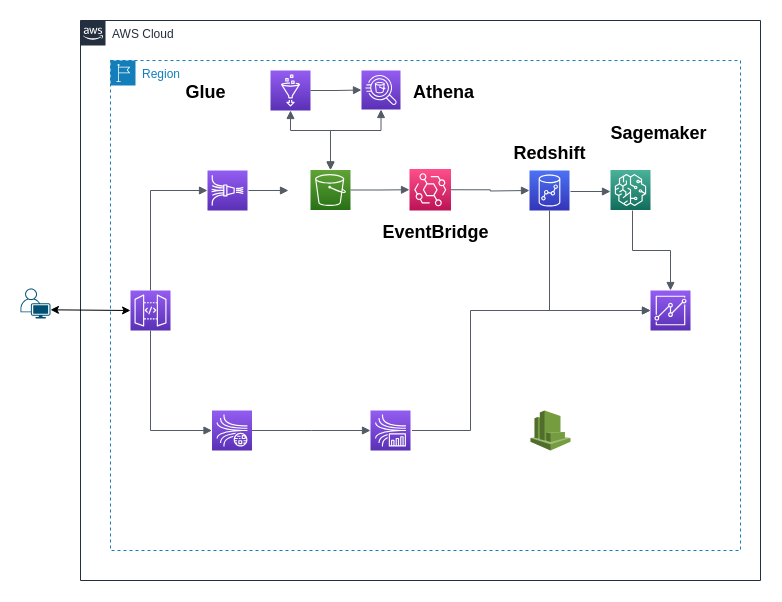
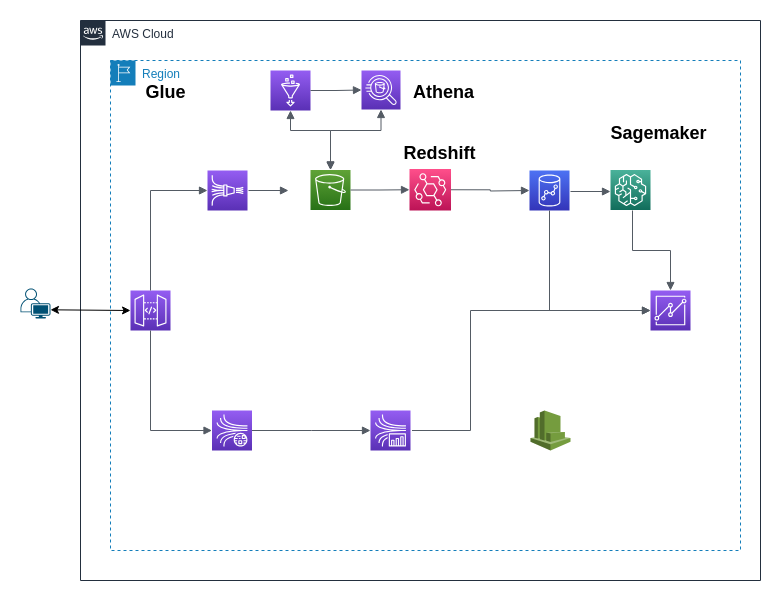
  <mxCell id="0" />
  <mxCell id="1" parent="0" />
  <mxCell id="2" value="AWS Cloud" style="points=[[0,0],[0.25,0],[0.5,0],[0.75,0],[1,0],[1,0.25],[1,0.5],[1,0.75],[1,1],[0.75,1],[0.5,1],[0.25,1],[0,1],[0,0.75],[0,0.5],[0,0.25]];outlineConnect=0;gradientColor=none;html=1;whiteSpace=wrap;fontSize=12;fontStyle=0;container=1;pointerEvents=0;collapsible=0;recursiveResize=0;shape=mxgraph.aws4.group;grIcon=mxgraph.aws4.group_aws_cloud_alt;strokeColor=#232F3E;fillColor=none;verticalAlign=top;align=left;spacingLeft=30;fontColor=#232F3E;dashed=0;" parent="1" vertex="1"><mxGeometry x="80" y="20" width="680" height="560" as="geometry" /></mxCell>
  <mxCell id="3" value="Region" style="points=[[0,0],[0.25,0],[0.5,0],[0.75,0],[1,0],[1,0.25],[1,0.5],[1,0.75],[1,1],[0.75,1],[0.5,1],[0.25,1],[0,1],[0,0.75],[0,0.5],[0,0.25]];outlineConnect=0;gradientColor=none;html=1;whiteSpace=wrap;fontSize=12;fontStyle=0;container=1;pointerEvents=0;collapsible=0;recursiveResize=0;shape=mxgraph.aws4.group;grIcon=mxgraph.aws4.group_region;strokeColor=#147EBA;fillColor=none;verticalAlign=top;align=left;spacingLeft=30;fontColor=#147EBA;dashed=1;" parent="1" vertex="1"><mxGeometry x="110" y="60" width="630" height="490" as="geometry" /></mxCell>
  <mxCell id="4" value="" style="sketch=0;points=[[0,0,0],[0.25,0,0],[0.5,0,0],[0.75,0,0],[1,0,0],[0,1,0],[0.25,1,0],[0.5,1,0],[0.75,1,0],[1,1,0],[0,0.25,0],[0,0.5,0],[0,0.75,0],[1,0.25,0],[1,0.5,0],[1,0.75,0]];outlineConnect=0;fontColor=#232F3E;gradientColor=#945DF2;gradientDirection=north;fillColor=#5A30B5;strokeColor=#ffffff;dashed=0;verticalLabelPosition=bottom;verticalAlign=top;align=center;html=1;fontSize=12;fontStyle=0;aspect=fixed;shape=mxgraph.aws4.resourceIcon;resIcon=mxgraph.aws4.kinesis_data_firehose;" parent="3" vertex="1"><mxGeometry x="97" y="110" width="40" height="40" as="geometry" /></mxCell>
  <mxCell id="5" value="" style="sketch=0;points=[[0,0,0],[0.25,0,0],[0.5,0,0],[0.75,0,0],[1,0,0],[0,1,0],[0.25,1,0],[0.5,1,0],[0.75,1,0],[1,1,0],[0,0.25,0],[0,0.5,0],[0,0.75,0],[1,0.25,0],[1,0.5,0],[1,0.75,0]];outlineConnect=0;fontColor=#232F3E;gradientColor=#945DF2;gradientDirection=north;fillColor=#5A30B5;strokeColor=#ffffff;dashed=0;verticalLabelPosition=bottom;verticalAlign=top;align=center;html=1;fontSize=12;fontStyle=0;aspect=fixed;shape=mxgraph.aws4.resourceIcon;resIcon=mxgraph.aws4.kinesis_data_streams;" parent="3" vertex="1"><mxGeometry x="101.5" y="350" width="40" height="40" as="geometry" /></mxCell>
  <mxCell id="6" value="" style="sketch=0;points=[[0,0,0],[0.25,0,0],[0.5,0,0],[0.75,0,0],[1,0,0],[0,1,0],[0.25,1,0],[0.5,1,0],[0.75,1,0],[1,1,0],[0,0.25,0],[0,0.5,0],[0,0.75,0],[1,0.25,0],[1,0.5,0],[1,0.75,0]];outlineConnect=0;fontColor=#232F3E;gradientColor=#945DF2;gradientDirection=north;fillColor=#5A30B5;strokeColor=#ffffff;dashed=0;verticalLabelPosition=bottom;verticalAlign=top;align=center;html=1;fontSize=12;fontStyle=0;aspect=fixed;shape=mxgraph.aws4.resourceIcon;resIcon=mxgraph.aws4.api_gateway;" parent="3" vertex="1"><mxGeometry x="20" y="230" width="40" height="40" as="geometry" /></mxCell>
  <mxCell id="7" value="" style="sketch=0;points=[[0,0,0],[0.25,0,0],[0.5,0,0],[0.75,0,0],[1,0,0],[0,1,0],[0.25,1,0],[0.5,1,0],[0.75,1,0],[1,1,0],[0,0.25,0],[0,0.5,0],[0,0.75,0],[1,0.25,0],[1,0.5,0],[1,0.75,0]];outlineConnect=0;fontColor=#232F3E;gradientColor=#945DF2;gradientDirection=north;fillColor=#5A30B5;strokeColor=#ffffff;dashed=0;verticalLabelPosition=bottom;verticalAlign=top;align=center;html=1;fontSize=12;fontStyle=0;aspect=fixed;shape=mxgraph.aws4.resourceIcon;resIcon=mxgraph.aws4.glue;" parent="3" vertex="1"><mxGeometry x="160" y="10" width="40" height="40" as="geometry" /></mxCell>
  <mxCell id="8" value="" style="sketch=0;points=[[0,0,0],[0.25,0,0],[0.5,0,0],[0.75,0,0],[1,0,0],[0,1,0],[0.25,1,0],[0.5,1,0],[0.75,1,0],[1,1,0],[0,0.25,0],[0,0.5,0],[0,0.75,0],[1,0.25,0],[1,0.5,0],[1,0.75,0]];outlineConnect=0;fontColor=#232F3E;gradientColor=#945DF2;gradientDirection=north;fillColor=#5A30B5;strokeColor=#ffffff;dashed=0;verticalLabelPosition=bottom;verticalAlign=top;align=center;html=1;fontSize=12;fontStyle=0;aspect=fixed;shape=mxgraph.aws4.resourceIcon;resIcon=mxgraph.aws4.athena;" parent="3" vertex="1"><mxGeometry x="251" y="10" width="39" height="39" as="geometry" /></mxCell>
  <mxCell id="9" value="" style="sketch=0;points=[[0,0,0],[0.25,0,0],[0.5,0,0],[0.75,0,0],[1,0,0],[0,1,0],[0.25,1,0],[0.5,1,0],[0.75,1,0],[1,1,0],[0,0.25,0],[0,0.5,0],[0,0.75,0],[1,0.25,0],[1,0.5,0],[1,0.75,0]];outlineConnect=0;fontColor=#232F3E;gradientColor=#4D72F3;gradientDirection=north;fillColor=#3334B9;strokeColor=#ffffff;dashed=0;verticalLabelPosition=bottom;verticalAlign=top;align=center;html=1;fontSize=12;fontStyle=0;aspect=fixed;shape=mxgraph.aws4.resourceIcon;resIcon=mxgraph.aws4.redshift;" parent="3" vertex="1"><mxGeometry x="419" y="110" width="40" height="40" as="geometry" /></mxCell>
  <mxCell id="10" value="" style="sketch=0;points=[[0,0,0],[0.25,0,0],[0.5,0,0],[0.75,0,0],[1,0,0],[0,1,0],[0.25,1,0],[0.5,1,0],[0.75,1,0],[1,1,0],[0,0.25,0],[0,0.5,0],[0,0.75,0],[1,0.25,0],[1,0.5,0],[1,0.75,0]];outlineConnect=0;fontColor=#232F3E;gradientColor=#60A337;gradientDirection=north;fillColor=#277116;strokeColor=#ffffff;dashed=0;verticalLabelPosition=bottom;verticalAlign=top;align=center;html=1;fontSize=12;fontStyle=0;aspect=fixed;shape=mxgraph.aws4.resourceIcon;resIcon=mxgraph.aws4.s3;" parent="3" vertex="1"><mxGeometry x="200" y="109.5" width="40" height="40" as="geometry" /></mxCell>
  <mxCell id="11" value="" style="sketch=0;points=[[0,0,0],[0.25,0,0],[0.5,0,0],[0.75,0,0],[1,0,0],[0,1,0],[0.25,1,0],[0.5,1,0],[0.75,1,0],[1,1,0],[0,0.25,0],[0,0.5,0],[0,0.75,0],[1,0.25,0],[1,0.5,0],[1,0.75,0]];outlineConnect=0;fontColor=#232F3E;gradientColor=#4AB29A;gradientDirection=north;fillColor=#116D5B;strokeColor=#ffffff;dashed=0;verticalLabelPosition=bottom;verticalAlign=top;align=center;html=1;fontSize=12;fontStyle=0;aspect=fixed;shape=mxgraph.aws4.resourceIcon;resIcon=mxgraph.aws4.sagemaker;" parent="3" vertex="1"><mxGeometry x="500" y="109.5" width="40" height="40" as="geometry" /></mxCell>
  <mxCell id="12" value="" style="sketch=0;points=[[0,0,0],[0.25,0,0],[0.5,0,0],[0.75,0,0],[1,0,0],[0,1,0],[0.25,1,0],[0.5,1,0],[0.75,1,0],[1,1,0],[0,0.25,0],[0,0.5,0],[0,0.75,0],[1,0.25,0],[1,0.5,0],[1,0.75,0]];outlineConnect=0;fontColor=#232F3E;gradientColor=#945DF2;gradientDirection=north;fillColor=#5A30B5;strokeColor=#ffffff;dashed=0;verticalLabelPosition=bottom;verticalAlign=top;align=center;html=1;fontSize=12;fontStyle=0;aspect=fixed;shape=mxgraph.aws4.resourceIcon;resIcon=mxgraph.aws4.quicksight;" parent="3" vertex="1"><mxGeometry x="540" y="230" width="40" height="40" as="geometry" /></mxCell>
  <mxCell id="13" value="" style="sketch=0;points=[[0,0,0],[0.25,0,0],[0.5,0,0],[0.75,0,0],[1,0,0],[0,1,0],[0.25,1,0],[0.5,1,0],[0.75,1,0],[1,1,0],[0,0.25,0],[0,0.5,0],[0,0.75,0],[1,0.25,0],[1,0.5,0],[1,0.75,0]];outlineConnect=0;fontColor=#232F3E;gradientColor=#945DF2;gradientDirection=north;fillColor=#5A30B5;strokeColor=#ffffff;dashed=0;verticalLabelPosition=bottom;verticalAlign=top;align=center;html=1;fontSize=12;fontStyle=0;aspect=fixed;shape=mxgraph.aws4.resourceIcon;resIcon=mxgraph.aws4.kinesis_data_analytics;" parent="3" vertex="1"><mxGeometry x="260" y="350" width="40" height="40" as="geometry" /></mxCell>
  <mxCell id="14" value="" style="sketch=0;points=[[0,0,0],[0.25,0,0],[0.5,0,0],[0.75,0,0],[1,0,0],[0,1,0],[0.25,1,0],[0.5,1,0],[0.75,1,0],[1,1,0],[0,0.25,0],[0,0.5,0],[0,0.75,0],[1,0.25,0],[1,0.5,0],[1,0.75,0]];outlineConnect=0;fontColor=#232F3E;gradientColor=#FF4F8B;gradientDirection=north;fillColor=#BC1356;strokeColor=#ffffff;dashed=0;verticalLabelPosition=bottom;verticalAlign=top;align=center;html=1;fontSize=12;fontStyle=0;aspect=fixed;shape=mxgraph.aws4.resourceIcon;resIcon=mxgraph.aws4.eventbridge;" parent="3" vertex="1"><mxGeometry x="299" y="108.5" width="41.5" height="41.5" as="geometry" /></mxCell>
  <mxCell id="15" value="" style="outlineConnect=0;dashed=0;verticalLabelPosition=bottom;verticalAlign=top;align=center;html=1;shape=mxgraph.aws3.cloudwatch;fillColor=#759C3E;gradientColor=none;" parent="3" vertex="1"><mxGeometry x="420" y="350" width="40" height="40" as="geometry" /></mxCell>
  <mxCell id="16" value="" style="edgeStyle=orthogonalEdgeStyle;html=1;endArrow=block;elbow=vertical;startArrow=none;endFill=1;strokeColor=#545B64;rounded=0;entryX=0;entryY=0.5;entryDx=0;entryDy=0;entryPerimeter=0;exitX=0.5;exitY=0;exitDx=0;exitDy=0;exitPerimeter=0;" parent="3" source="6" target="4" edge="1"><mxGeometry width="100" relative="1" as="geometry"><mxPoint x="-60" y="-120" as="sourcePoint" /><mxPoint x="140" y="380" as="targetPoint" /></mxGeometry></mxCell>
  <mxCell id="17" value="" style="edgeStyle=orthogonalEdgeStyle;html=1;endArrow=block;elbow=vertical;startArrow=none;endFill=1;strokeColor=#545B64;rounded=0;entryX=0;entryY=0.5;entryDx=0;entryDy=0;entryPerimeter=0;" parent="3" target="5" edge="1"><mxGeometry width="100" relative="1" as="geometry"><mxPoint x="40" y="270" as="sourcePoint" /><mxPoint x="140" y="270" as="targetPoint" /><Array as="points"><mxPoint x="40" y="370" /></Array></mxGeometry></mxCell>
  <mxCell id="18" value="" style="edgeStyle=orthogonalEdgeStyle;html=1;endArrow=block;elbow=vertical;startArrow=none;endFill=1;strokeColor=#545B64;rounded=0;exitX=1;exitY=0.5;exitDx=0;exitDy=0;exitPerimeter=0;" parent="3" edge="1"><mxGeometry width="100" relative="1" as="geometry"><mxPoint x="138" y="130" as="sourcePoint" /><mxPoint x="178" y="130" as="targetPoint" /></mxGeometry></mxCell>
  <mxCell id="19" value="" style="edgeStyle=orthogonalEdgeStyle;html=1;endArrow=block;elbow=vertical;startArrow=none;endFill=1;strokeColor=#545B64;rounded=0;exitX=1;exitY=0.5;exitDx=0;exitDy=0;exitPerimeter=0;" parent="3" edge="1" source="14"><mxGeometry width="100" relative="1" as="geometry"><mxPoint x="379" y="130" as="sourcePoint" /><mxPoint x="419" y="130" as="targetPoint" /></mxGeometry></mxCell>
  <mxCell id="20" value="" style="edgeStyle=orthogonalEdgeStyle;html=1;endArrow=block;elbow=vertical;startArrow=none;endFill=1;strokeColor=#545B64;rounded=0;" parent="3" edge="1"><mxGeometry width="100" relative="1" as="geometry"><mxPoint x="460" y="131" as="sourcePoint" /><mxPoint x="500" y="131" as="targetPoint" /></mxGeometry></mxCell>
  <mxCell id="21" value="" style="edgeStyle=orthogonalEdgeStyle;html=1;endArrow=block;elbow=vertical;startArrow=none;endFill=1;strokeColor=#545B64;rounded=0;exitX=0.5;exitY=1;exitDx=0;exitDy=0;exitPerimeter=0;entryX=0;entryY=0.5;entryDx=0;entryDy=0;entryPerimeter=0;" parent="3" source="9" target="12" edge="1"><mxGeometry width="100" relative="1" as="geometry"><mxPoint x="320" y="210" as="sourcePoint" /><mxPoint x="420" y="210" as="targetPoint" /><Array as="points"><mxPoint x="439" y="250" /></Array></mxGeometry></mxCell>
  <mxCell id="22" value="" style="edgeStyle=orthogonalEdgeStyle;html=1;endArrow=block;elbow=vertical;startArrow=none;endFill=1;strokeColor=#545B64;rounded=0;entryX=0.5;entryY=0;entryDx=0;entryDy=0;entryPerimeter=0;" parent="3" target="12" edge="1"><mxGeometry width="100" relative="1" as="geometry"><mxPoint x="522" y="150" as="sourcePoint" /><mxPoint x="522" y="230" as="targetPoint" /><Array as="points"><mxPoint x="522" y="190" /><mxPoint x="560" y="190" /></Array></mxGeometry></mxCell>
  <mxCell id="23" value="" style="edgeStyle=orthogonalEdgeStyle;html=1;endArrow=block;elbow=vertical;startArrow=none;endFill=1;strokeColor=#545B64;rounded=0;exitX=1;exitY=0.5;exitDx=0;exitDy=0;exitPerimeter=0;" parent="3" source="5" edge="1"><mxGeometry width="100" relative="1" as="geometry"><mxPoint x="220" y="370" as="sourcePoint" /><mxPoint x="260" y="370" as="targetPoint" /></mxGeometry></mxCell>
  <mxCell id="24" value="" style="edgeStyle=orthogonalEdgeStyle;html=1;endArrow=block;elbow=vertical;startArrow=none;endFill=1;strokeColor=#545B64;rounded=0;entryX=0;entryY=0.5;entryDx=0;entryDy=0;entryPerimeter=0;" parent="3" target="12" edge="1"><mxGeometry width="100" relative="1" as="geometry"><mxPoint x="301.5" y="370" as="sourcePoint" /><mxPoint x="421.5" y="210" as="targetPoint" /><Array as="points"><mxPoint x="360" y="370" /><mxPoint x="360" y="250" /></Array></mxGeometry></mxCell>
- <mxCell id="25" value="&lt;font style=&quot;font-size: 18px&quot;&gt;Glue&lt;/font&gt;" style="text;strokeColor=none;fillColor=none;html=1;fontSize=24;fontStyle=1;verticalAlign=middle;align=center;" parent="3" vertex="1"><mxGeometry x="45" y="20" width="100" height="20" as="geometry" /></mxCell>
+ <mxCell id="25" value="&lt;font style=&quot;font-size: 18px&quot;&gt;Glue&lt;/font&gt;" style="text;strokeColor=none;fillColor=none;html=1;fontSize=24;fontStyle=1;verticalAlign=middle;align=center;" parent="3" vertex="1"><mxGeometry x="5" y="20" width="100" height="20" as="geometry" /></mxCell>
  <mxCell id="26" value="" style="edgeStyle=orthogonalEdgeStyle;html=1;endArrow=block;elbow=vertical;startArrow=none;endFill=1;strokeColor=#545B64;rounded=0;entryX=0;entryY=0.5;entryDx=0;entryDy=0;entryPerimeter=0;exitX=1;exitY=0.5;exitDx=0;exitDy=0;exitPerimeter=0;" edge="1" parent="3" source="7" target="8"><mxGeometry width="100" relative="1" as="geometry"><mxPoint x="240" y="30" as="sourcePoint" /><mxPoint x="280" y="29.5" as="targetPoint" /></mxGeometry></mxCell>
  <mxCell id="27" value="&lt;font style=&quot;font-size: 18px&quot;&gt;Athena&lt;/font&gt;" style="text;strokeColor=none;fillColor=none;html=1;fontSize=24;fontStyle=1;verticalAlign=middle;align=center;" vertex="1" parent="3"><mxGeometry x="283" y="20" width="100" height="20" as="geometry" /></mxCell>
  <mxCell id="28" value="&lt;font style=&quot;font-size: 18px&quot;&gt;Sagemaker&lt;/font&gt;" style="text;strokeColor=none;fillColor=none;html=1;fontSize=24;fontStyle=1;verticalAlign=middle;align=center;" vertex="1" parent="3"><mxGeometry x="498" y="61" width="100" height="20" as="geometry" /></mxCell>
- <mxCell id="29" value="&lt;font style=&quot;font-size: 18px&quot;&gt;Redshift&lt;/font&gt;" style="text;strokeColor=none;fillColor=none;html=1;fontSize=24;fontStyle=1;verticalAlign=middle;align=center;" vertex="1" parent="3"><mxGeometry x="389" y="81" width="100" height="20" as="geometry" /></mxCell>
+ <mxCell id="29" value="&lt;font style=&quot;font-size: 18px&quot;&gt;Redshift&lt;/font&gt;" style="text;strokeColor=none;fillColor=none;html=1;fontSize=24;fontStyle=1;verticalAlign=middle;align=center;" vertex="1" parent="3"><mxGeometry x="279" y="81" width="100" height="20" as="geometry" /></mxCell>
  <mxCell id="30" value="" style="edgeStyle=orthogonalEdgeStyle;html=1;endArrow=block;elbow=vertical;startArrow=none;endFill=1;strokeColor=#545B64;rounded=0;exitX=1;exitY=0.5;exitDx=0;exitDy=0;exitPerimeter=0;entryX=0;entryY=0.5;entryDx=0;entryDy=0;entryPerimeter=0;" edge="1" parent="3" source="10" target="14"><mxGeometry width="100" relative="1" as="geometry"><mxPoint x="148" y="140" as="sourcePoint" /><mxPoint x="188" y="140" as="targetPoint" /></mxGeometry></mxCell>
  <mxCell id="31" value="" style="edgeStyle=orthogonalEdgeStyle;html=1;endArrow=block;elbow=vertical;startArrow=block;startFill=1;endFill=1;strokeColor=#545B64;rounded=0;exitX=0.5;exitY=1;exitDx=0;exitDy=0;exitPerimeter=0;entryX=0.5;entryY=0;entryDx=0;entryDy=0;entryPerimeter=0;" edge="1" parent="3" source="7" target="10"><mxGeometry width="100" relative="1" as="geometry"><mxPoint x="180" y="70" as="sourcePoint" /><mxPoint x="280" y="70" as="targetPoint" /><Array as="points"><mxPoint x="180" y="70" /><mxPoint x="220" y="70" /></Array></mxGeometry></mxCell>
  <mxCell id="32" value="" style="edgeStyle=orthogonalEdgeStyle;html=1;endArrow=block;elbow=vertical;startArrow=block;startFill=1;endFill=1;strokeColor=#545B64;rounded=0;exitX=0.5;exitY=1;exitDx=0;exitDy=0;exitPerimeter=0;entryX=0.5;entryY=0;entryDx=0;entryDy=0;entryPerimeter=0;" edge="1" parent="3" source="8" target="10"><mxGeometry width="100" relative="1" as="geometry"><mxPoint x="270" y="70" as="sourcePoint" /><mxPoint x="370" y="70" as="targetPoint" /><Array as="points"><mxPoint x="271" y="70" /><mxPoint x="220" y="70" /></Array></mxGeometry></mxCell>
- <mxCell id="33" value="&lt;font style=&quot;font-size: 18px&quot;&gt;EventBridge&lt;/font&gt;" style="text;strokeColor=none;fillColor=none;html=1;fontSize=24;fontStyle=1;verticalAlign=middle;align=center;" vertex="1" parent="3"><mxGeometry x="275" y="160" width="100" height="20" as="geometry" /></mxCell>
  <mxCell id="34" value="" style="points=[[0.35,0,0],[0.98,0.51,0],[1,0.71,0],[0.67,1,0],[0,0.795,0],[0,0.65,0]];verticalLabelPosition=bottom;sketch=0;html=1;verticalAlign=top;aspect=fixed;align=center;pointerEvents=1;shape=mxgraph.cisco19.user;fillColor=#005073;strokeColor=none;" parent="1" vertex="1"><mxGeometry x="20" y="288" width="30" height="30" as="geometry" /></mxCell>
  <mxCell id="35" value="" style="endArrow=classic;startArrow=classic;html=1;rounded=0;exitX=1;exitY=0.71;exitDx=0;exitDy=0;exitPerimeter=0;entryX=0;entryY=0.5;entryDx=0;entryDy=0;entryPerimeter=0;" parent="1" source="34" target="6" edge="1"><mxGeometry width="50" height="50" relative="1" as="geometry"><mxPoint x="410" y="340" as="sourcePoint" /><mxPoint x="460" y="290" as="targetPoint" /></mxGeometry></mxCell>
